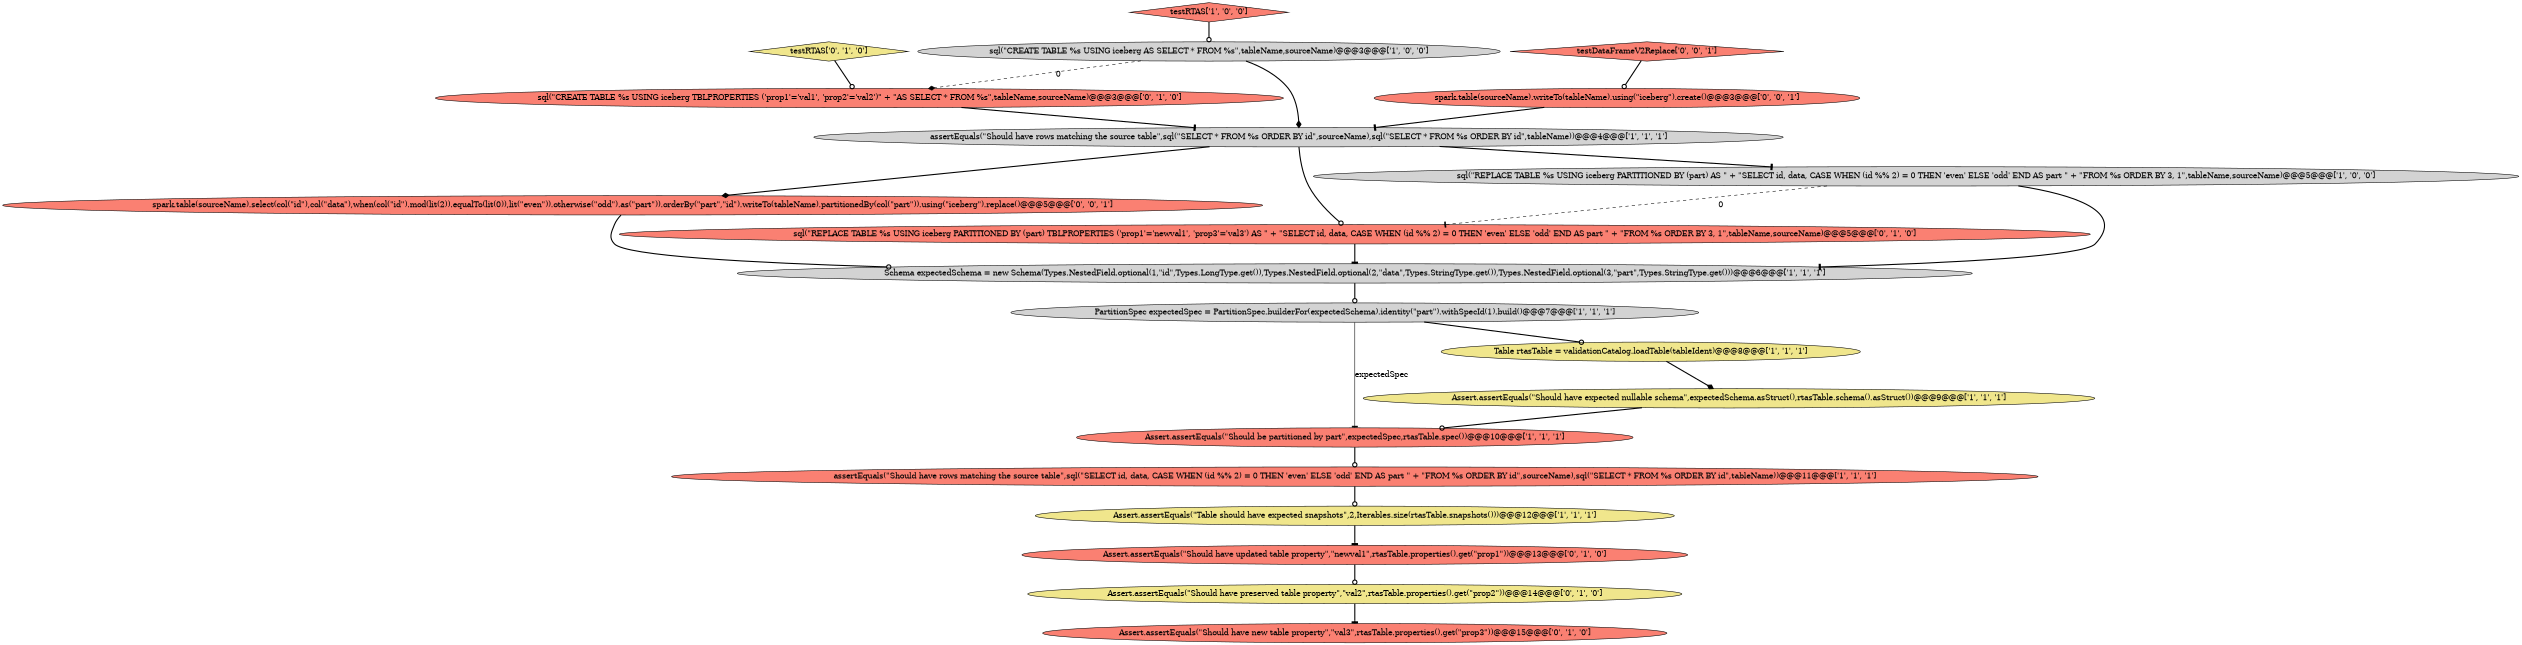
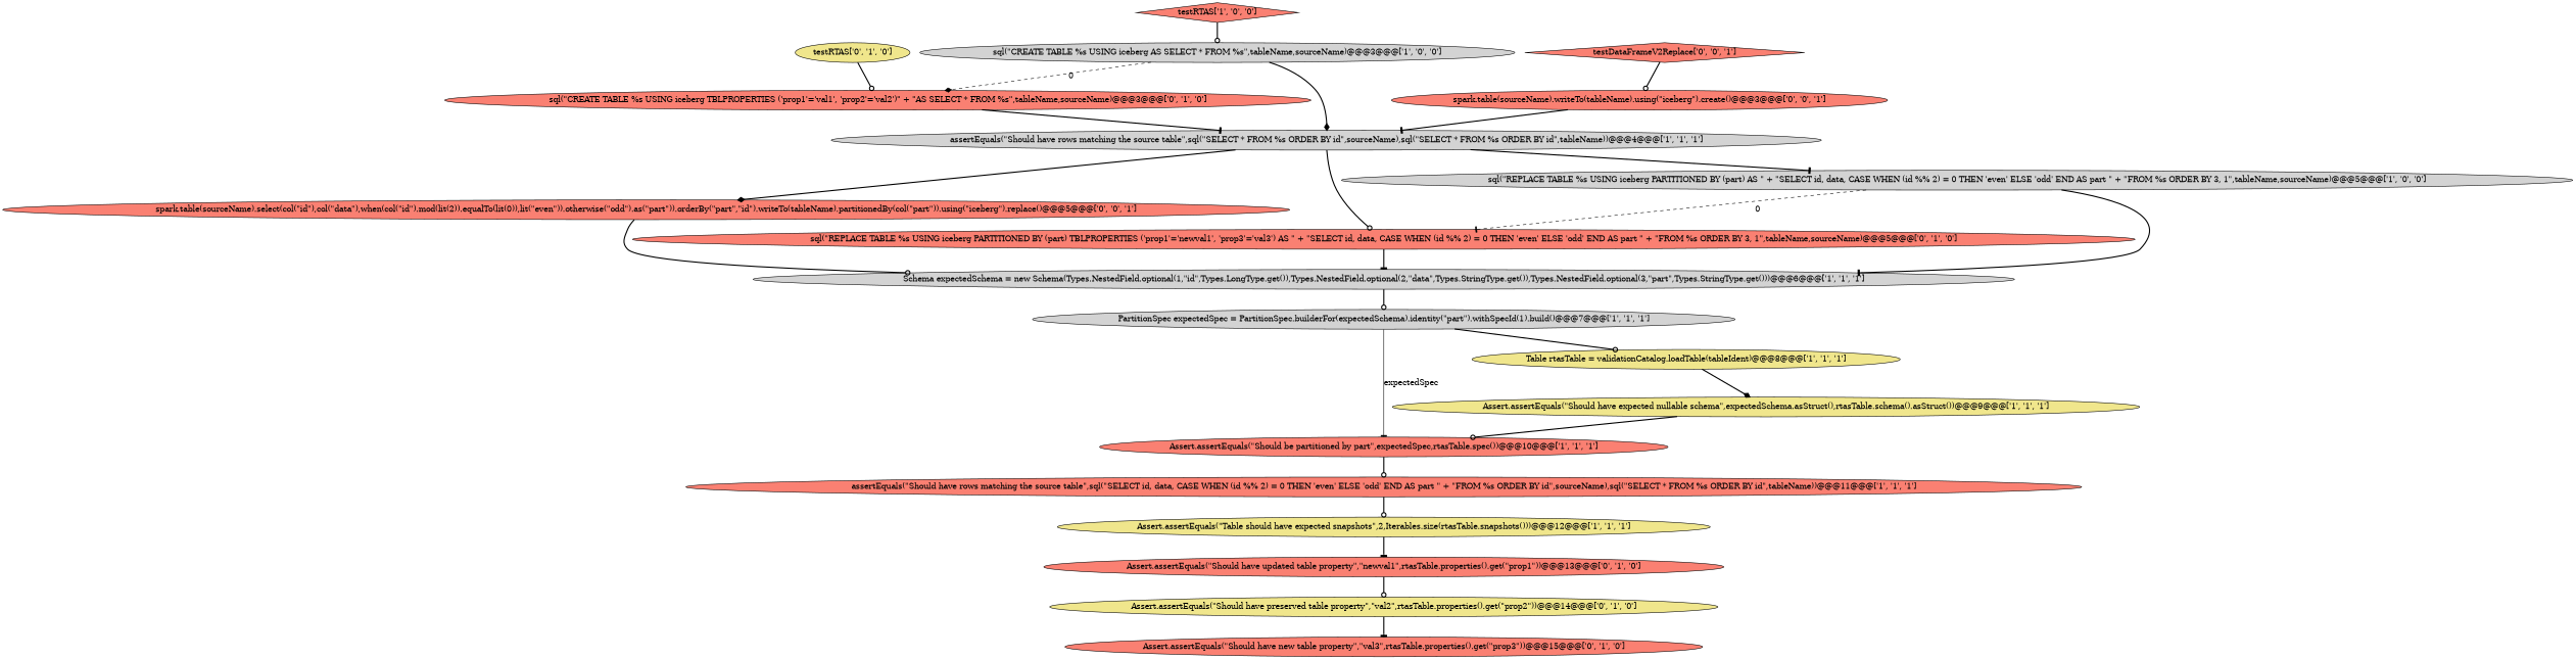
  digraph {
    node [fillcolor=salmon shape=ellipse style=filled]
    edge [style=bold arrowhead=odot]
    n1 [label="spark.table(sourceName).select(col(\"id\"),col(\"data\"),when(col(\"id\").mod(lit(2)).equalTo(lit(0)),lit(\"even\")).otherwise(\"odd\").as(\"part\")).orderBy(\"part\",\"id\").writeTo(tableName).partitionedBy(col(\"part\")).using(\"iceberg\").replace()@@@5@@@['0', '0', '1']"]
    n2 [fillcolor=lightgrey label="Schema expectedSchema = new Schema(Types.NestedField.optional(1,\"id\",Types.LongType.get()),Types.NestedField.optional(2,\"data\",Types.StringType.get()),Types.NestedField.optional(3,\"part\",Types.StringType.get()))@@@6@@@['1', '1', '1']"]
    n3 [fillcolor=lightgrey label="PartitionSpec expectedSpec = PartitionSpec.builderFor(expectedSchema).identity(\"part\").withSpecId(1).build()@@@7@@@['1', '1', '1']"]
    n4 [fillcolor=lightgrey label="assertEquals(\"Should have rows matching the source table\",sql(\"SELECT * FROM %s ORDER BY id\",sourceName),sql(\"SELECT * FROM %s ORDER BY id\",tableName))@@@4@@@['1', '1', '1']"]
    n5 [label="sql(\"REPLACE TABLE %s USING iceberg PARTITIONED BY (part) TBLPROPERTIES ('prop1'='newval1', 'prop3'='val3') AS \" + \"SELECT id, data, CASE WHEN (id %% 2) = 0 THEN 'even' ELSE 'odd' END AS part \" + \"FROM %s ORDER BY 3, 1\",tableName,sourceName)@@@5@@@['0', '1', '0']"]
    n6 [fillcolor=lightgrey label="sql(\"REPLACE TABLE %s USING iceberg PARTITIONED BY (part) AS \" + \"SELECT id, data, CASE WHEN (id %% 2) = 0 THEN 'even' ELSE 'odd' END AS part \" + \"FROM %s ORDER BY 3, 1\",tableName,sourceName)@@@5@@@['1', '0', '0']"]
    n7 [fillcolor=khaki label="Assert.assertEquals(\"Should have preserved table property\",\"val2\",rtasTable.properties().get(\"prop2\"))@@@14@@@['0', '1', '0']"]
    n8 [label="Assert.assertEquals(\"Should have new table property\",\"val3\",rtasTable.properties().get(\"prop3\"))@@@15@@@['0', '1', '0']"]
    n9 [fillcolor=khaki label="Assert.assertEquals(\"Should have expected nullable schema\",expectedSchema.asStruct(),rtasTable.schema().asStruct())@@@9@@@['1', '1', '1']"]
    n10 [label="Assert.assertEquals(\"Should be partitioned by part\",expectedSpec,rtasTable.spec())@@@10@@@['1', '1', '1']"]
    n11 [label="sql(\"CREATE TABLE %s USING iceberg TBLPROPERTIES ('prop1'='val1', 'prop2'='val2')\" + \"AS SELECT * FROM %s\",tableName,sourceName)@@@3@@@['0', '1', '0']"]
    n12 [fillcolor=khaki label="Table rtasTable = validationCatalog.loadTable(tableIdent)@@@8@@@['1', '1', '1']"]
    n13 [label="assertEquals(\"Should have rows matching the source table\",sql(\"SELECT id, data, CASE WHEN (id %% 2) = 0 THEN 'even' ELSE 'odd' END AS part \" + \"FROM %s ORDER BY id\",sourceName),sql(\"SELECT * FROM %s ORDER BY id\",tableName))@@@11@@@['1', '1', '1']"]
    n14 [fillcolor=khaki label="Assert.assertEquals(\"Table should have expected snapshots\",2,Iterables.size(rtasTable.snapshots()))@@@12@@@['1', '1', '1']"]
    n15 [label="testDataFrameV2Replace['0', '0', '1']" shape=diamond]
    n16 [label="spark.table(sourceName).writeTo(tableName).using(\"iceberg\").create()@@@3@@@['0', '0', '1']"]
-   n17 [fillcolor=khaki label="testRTAS['0', '1', '0']" shape=diamond]
+   n17 [fillcolor=khaki label="testRTAS['0', '1', '0']"]
    n18 [label="testRTAS['1', '0', '0']" shape=diamond]
    n19 [fillcolor=lightgrey label="sql(\"CREATE TABLE %s USING iceberg AS SELECT * FROM %s\",tableName,sourceName)@@@3@@@['1', '0', '0']"]
    n20 [label="Assert.assertEquals(\"Should have updated table property\",\"newval1\",rtasTable.properties().get(\"prop1\"))@@@13@@@['0', '1', '0']"]
    n1 -> n2
    n2 -> n3
    n3 -> n10 [label=expectedSpec style=solid arrowhead=tee]
    n3 -> n12
    n4 -> n1 [arrowhead=diamond]
    n4 -> n5
    n4 -> n6 [arrowhead=tee]
    n5 -> n2 [arrowhead=tee]
    n6 -> n2 [arrowhead=tee]
    n6 -> n5 [label=0 style=dashed arrowhead=tee]
    n7 -> n8 [arrowhead=tee]
    n9 -> n10
    n10 -> n13
    n11 -> n4 [arrowhead=tee]
    n12 -> n9 [arrowhead=diamond]
    n13 -> n14
    n14 -> n20 [arrowhead=tee]
    n15 -> n16
    n16 -> n4 [arrowhead=tee]
    n17 -> n11
    n18 -> n19
    n19 -> n4 [arrowhead=diamond]
    n19 -> n11 [label=0 style=dashed arrowhead=diamond]
    n20 -> n7
  }
